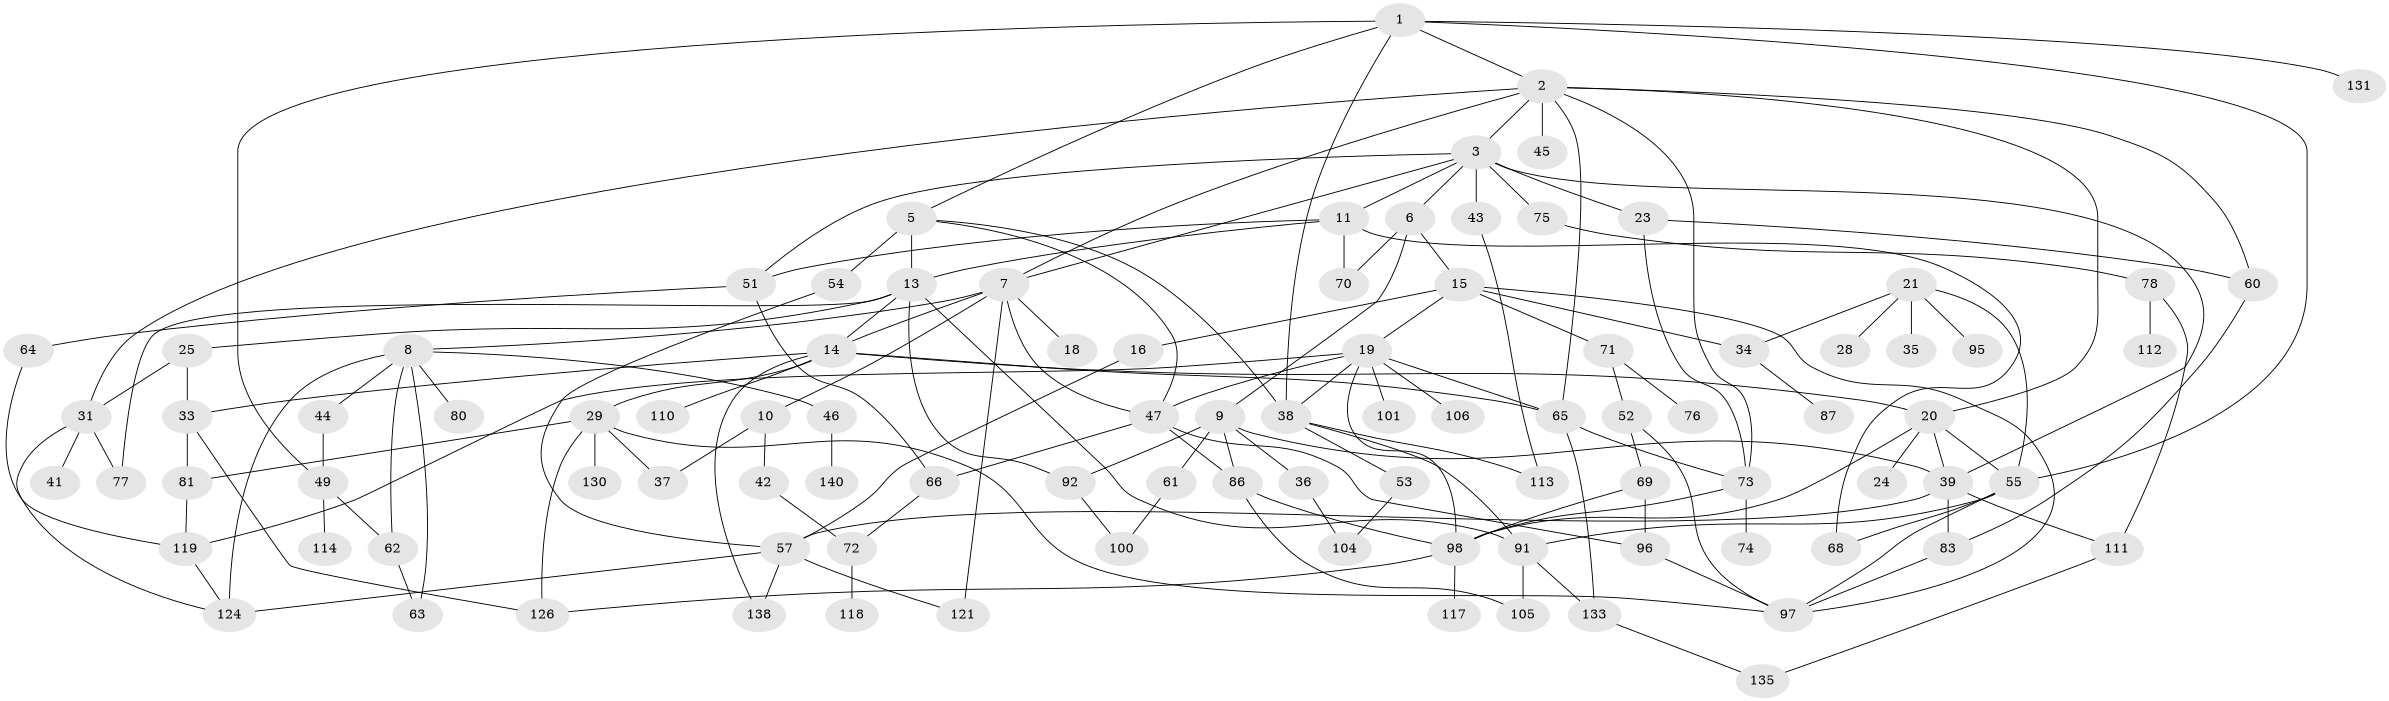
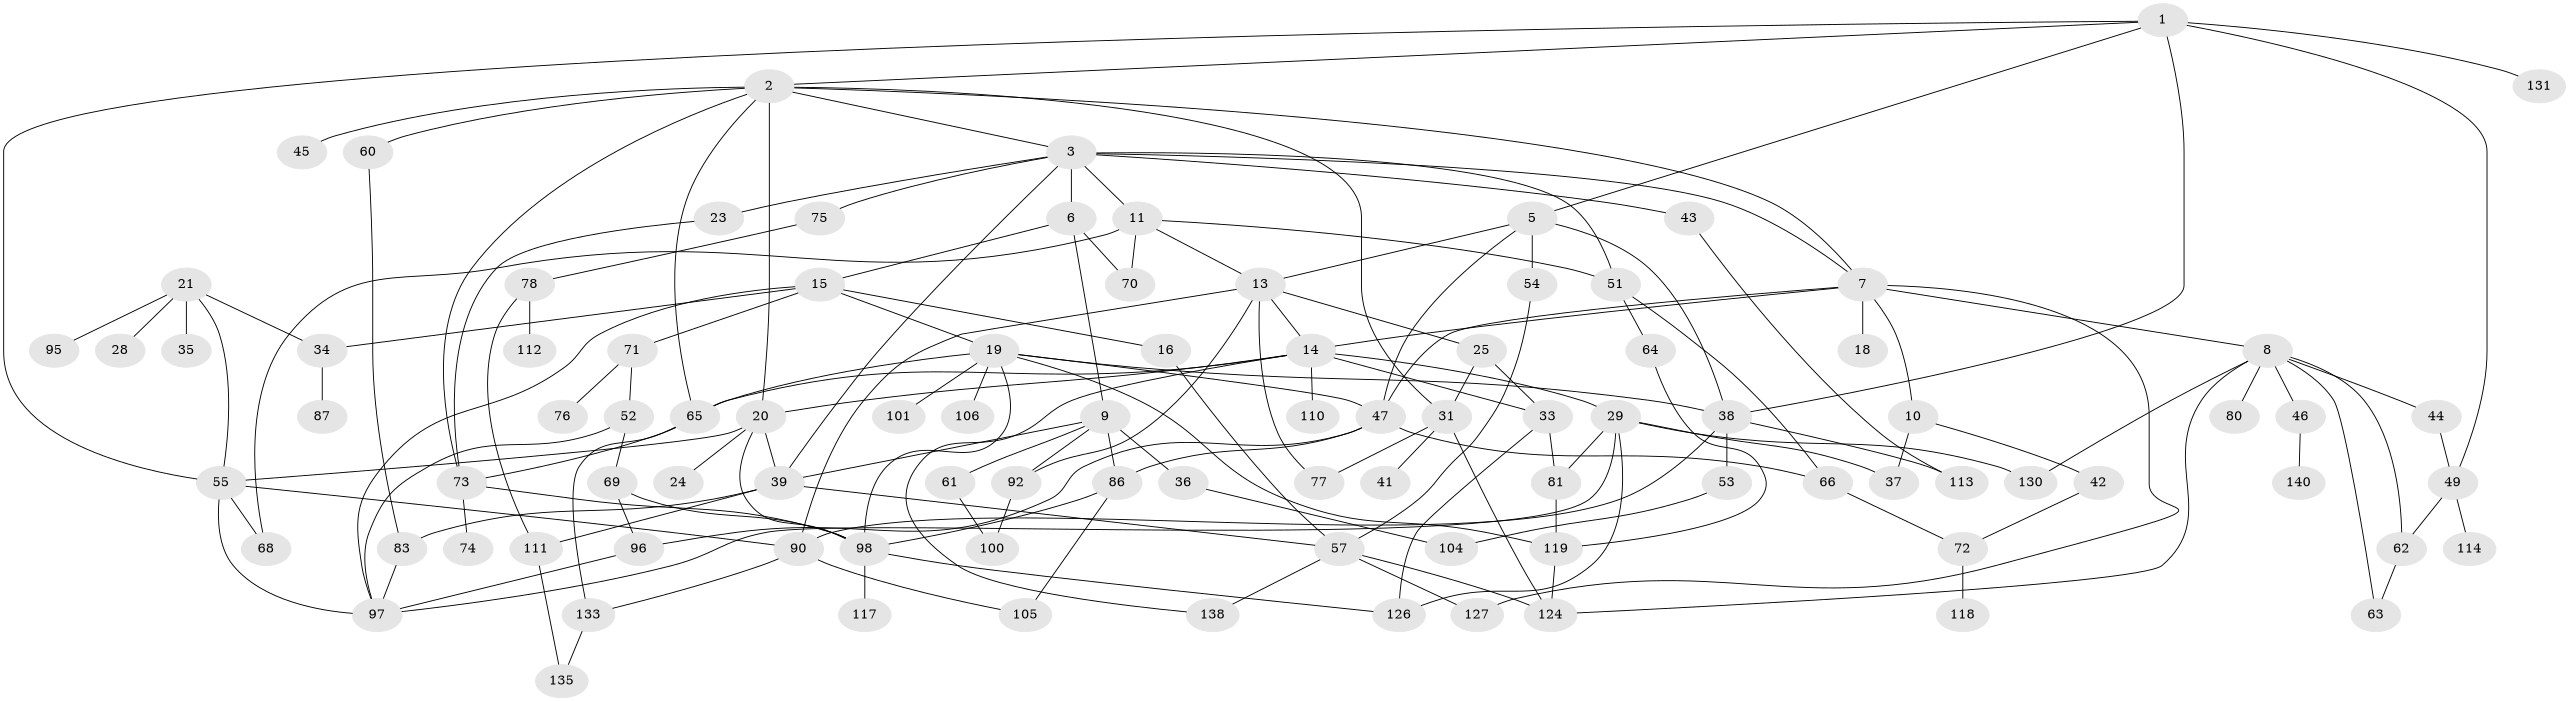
  graph {
    node [color=gray90 style=filled]
    2 [super="+4"]
    3 [super="+17"]
    7 [super="+120"]
    20 [super="+85"]
    31 [super="+79"]
    45
    60 [super="+82"]
    73 [super="+123"]
    65 [super="+134"]
    1
    5 [super="+94"]
    38 [super="+102"]
    49 [super="+84"]
    55 [super="+132"]
    131
    13 [super="+32"]
    47 [super="+136"]
    54 [super="+108"]
-   90 [super="+127" label=91]
+   90 [super="+127"]
    n20 [label=53]
    113 [super="+125"]
    62 [super="+128"]
    114
    68
    97 [super="+137"]
    6
    11 [super="+93"]
    23
    39 [super="+40"]
    43 [super="+58"]
    51
    75
    8 [super="+12"]
    10
    14 [super="+27"]
    18
-   121
+   121 [label=127]
    98 [super="+107"]
    24
    124
    77 [super="+109"]
    41
    83 [super="+115"]
    74
    86 [super="+88"]
    105
    9 [super="+26"]
    15 [super="+122"]
    70
    57 [super="+129"]
    111
    66 [super="+67"]
    64
    78 [super="+103"]
    92
    25
    96
    36
    61
    16 [super="+22"]
    19 [super="+59"]
    34 [super="+53"]
    71
    44
    46
    63
    80
    130
    37
    42
    29 [super="+30"]
    33 [super="+50"]
    110
    138
    21 [super="+48"]
    28 [super="+116"]
    35
    95
    140
    104
    100
    72
    133
    81 [super="+91"]
    126
    101
    106
    119
    87
    52
    76 [super="+99"]
    117
    135
    118
    69
    112
    2 -- 3
    2 -- 7
    2 -- 20
    2 -- 31
    2 -- 45
    2 -- 60
    2 -- 73
    2 -- 65
    3 -- 7
    3 -- 6
    3 -- 11
    3 -- 23
    3 -- 39
    3 -- 43
    3 -- 51
    3 -- 75
    7 -- 47
    7 -- 8
    7 -- 10
    7 -- 14
    7 -- 18
    7 -- 121
    20 -- 55
    20 -- 39
    20 -- 98
    20 -- 24
    31 -- 124
    31 -- 77
    31 -- 41
    60 -- 83
    73 -- 98
    73 -- 74
    65 -- 73
    65 -- 133
    1 -- 2
    1 -- 5
    1 -- 38
    1 -- 49
    1 -- 55
    1 -- 131
    5 -- 38
    5 -- 13
    5 -- 47
    5 -- 54
    38 -- 90
    38 -- n20
    38 -- 113
    49 -- 62
    49 -- 114
    55 -- 90
    55 -- 68
    55 -- 97
    13 -- 90
    13 -- 14
    13 -- 77
    13 -- 92
    13 -- 25
    47 -- 86
    47 -- 66
    47 -- 96
    54 -- 57
    90 -- 105
    90 -- 133
    n20 -- 104
    62 -- 63
    6 -- 9
    6 -- 15
    6 -- 70
    11 -- 13
    11 -- 68
    11 -- 51
    11 -- 70
-   23 -- 60
    23 -- 73
    39 -- 83
    39 -- 57
    39 -- 111
    43 -- 113
    51 -- 66
    51 -- 64
    75 -- 78
    8 -- 62
    8 -- 124
    8 -- 44
    8 -- 46
    8 -- 63
    8 -- 80
+   8 -- 130
    10 -- 37
    10 -- 42
    14 -- 20
    14 -- 65
    14 -- 29
    14 -- 33
    14 -- 110
    14 -- 138
    98 -- 126
    98 -- 117
    83 -- 97
    86 -- 98
    86 -- 105
    9 -- 39
    9 -- 86
    9 -- 92
    9 -- 36
    9 -- 61
    15 -- 97
    15 -- 16
    15 -- 19
    15 -- 34
    15 -- 71 [weight=2]
    57 -- 121
    57 -- 124
    57 -- 138
    111 -- 135
    66 -- 72
    64 -- 119
    78 -- 111
    78 -- 112
    92 -- 100
    25 -- 31
    25 -- 33
    96 -- 97
    36 -- 104
    61 -- 100
    16 -- 57
    19 -- 65
    19 -- 38
    19 -- 47
    19 -- 98
    19 -- 101
    19 -- 106
    19 -- 119
    34 -- 87
    71 -- 52
    71 -- 76
    44 -- 49
    46 -- 140
    42 -- 72
    29 -- 97
    29 -- 130
    29 -- 37
    29 -- 81
    29 -- 126
    33 -- 81
    33 -- 126
    21 -- 55
    21 -- 34
    21 -- 28
    21 -- 35
    21 -- 95
    72 -- 118
    133 -- 135
    81 -- 119
    119 -- 124
    52 -- 97
    52 -- 69
    69 -- 98
    69 -- 96
  }
